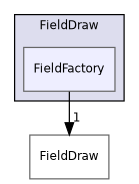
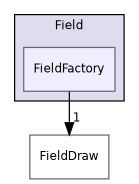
  digraph {
    compound=true
    node [fontname=Helvetica fontsize=10 shape=box color=gray40]
    n1 [fillcolor="#eeeeff" label=FieldFactory pencolor=black style=filled]
    n2 [label=FieldDraw]
    subgraph cluster_1 {
      bgcolor="#ddddee"
      fontname=Helvetica
      fontsize=10
-     label=FieldDraw
+     label=Field
      pencolor=black
      n1
    }
    n1 -> n2 [headlabel=1 labeldistance=1.5 labelfontname=Helvetica labelfontsize=10]
  }
